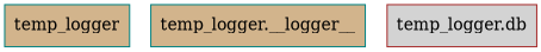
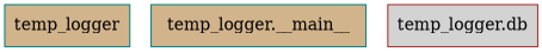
  digraph {
    rankdir=BT
    node [color=teal shape=box style="solid,filled" fillcolor=tan]
    n1 [label=temp_logger]
-   n2 [label="temp_logger.__logger__"]
+   n2 [label="temp_logger.__main__"]
    n3 [color=brown label="temp_logger.db" fillcolor=lightgrey]
  }
